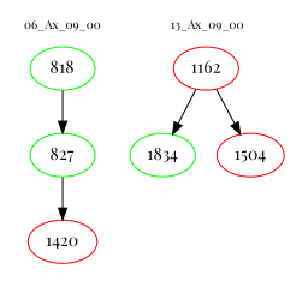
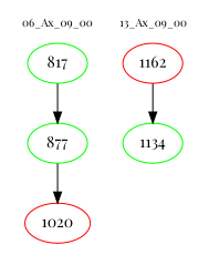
  digraph {
    fontname="Playfair Display"
    node [color=green fontname="Playfair Display"]
    edge [color=black fontname="Playfair Display"]
-   n1 [label=818]
-   n2 [color=red label=1420]
-   n3 [label=827]
+   n1 [label=817]
+   n2 [color=red label=1020]
+   n3 [label=877]
    n4 [color=red label=1162]
-   n5 [label=1834]
-   n6 [color=red label=1504]
+   n5 [label=1134]
    subgraph cluster_1 {
      color=white
      fontsize=10
      label="06_Ax_09_00"
      n1
      n2
      n3
    }
    subgraph cluster_2 {
      color=white
      fontsize=10
      label="13_Ax_09_00"
      n4
      n5
-     n6
    }
    n1 -> n3
    n3 -> n2
    n4 -> n5
-   n4 -> n6
  }
